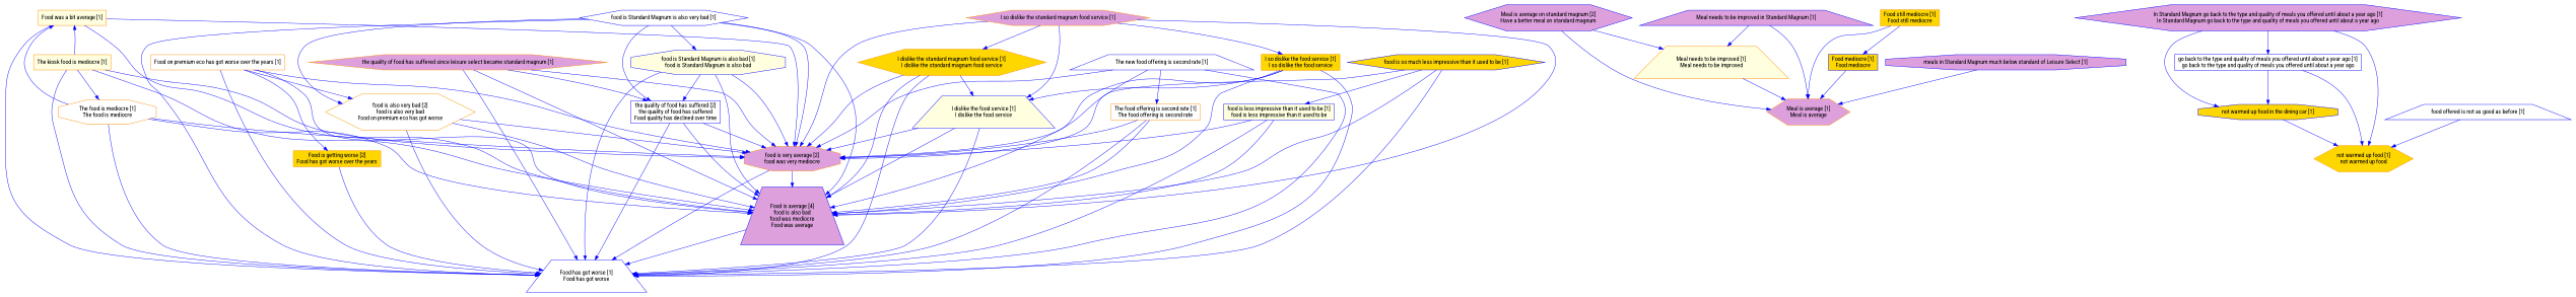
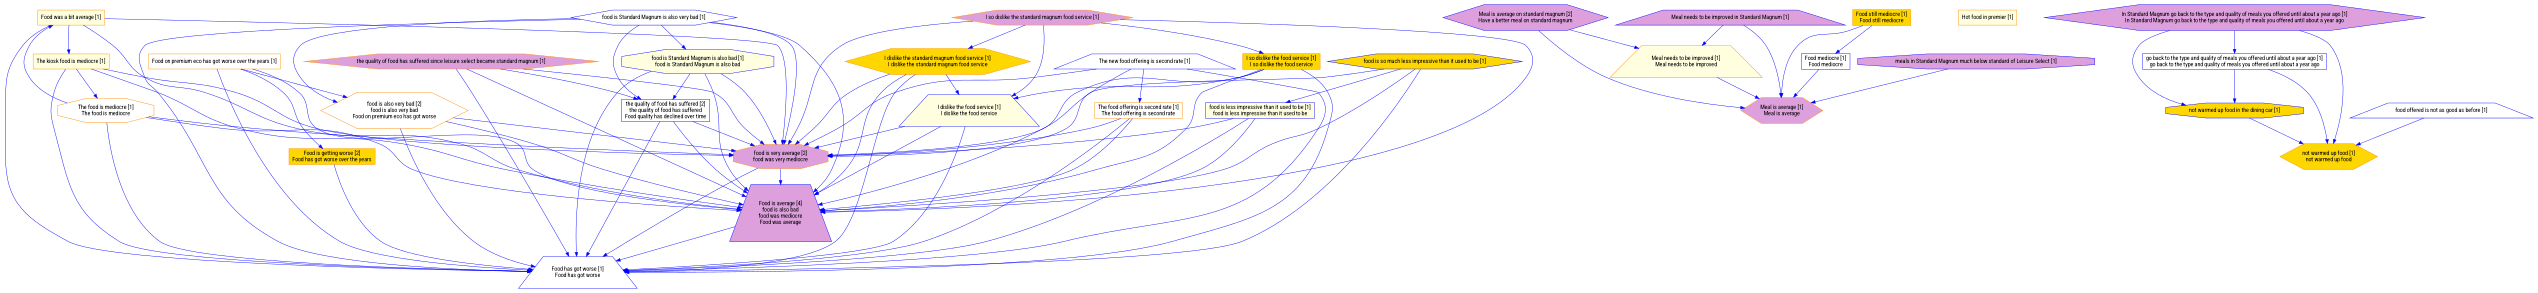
  digraph {
    fontname="Roboto Condensed"
    node [color=darkorange fillcolor=white fontname="Roboto Condensed" shape=box style=filled]
    edge [color=blue fontname="Roboto Condensed"]
    "food is very average [2]\nfood was very mediocre" [fillcolor=plum shape=octagon]
    "Food is average [4]\nfood is also bad\nfood was mediocre\nFood was average" [color=blue fillcolor=plum shape=trapezium]
    "Food has got worse [1]\nFood has got worse" [color=blue shape=trapezium]
    "the quality of food has suffered [2]\nthe quality of food has suffered\nFood quality has declined over time" [color=blue]
    "Food is getting worse [2]\nFood has got worse over the years" [fillcolor=gold]
    "food is also very bad [2]\nfood is also very bad\nFood on premium eco has got worse" [shape=hexagon]
    "Meal is average on standard magnum [2]\nHave a better meal on standard magnum" [color=blue fillcolor=plum shape=hexagon]
    "Meal is average [1]\nMeal is average" [fillcolor=plum shape=hexagon]
    "Meal needs to be improved [1]\nMeal needs to be improved" [fillcolor=lightyellow shape=trapezium]
    "Food still mediocre [1]\nFood still mediocre" [fillcolor=gold]
-   "Food mediocre [1]\nFood mediocre" [color=blue fillcolor=gold]
+   "Food mediocre [1]\nFood mediocre" [color=blue]
    "Food on premium eco has got worse over the years [1]"
    "Food was a bit average [1]" [fillcolor=lightyellow]
+   "Hot food in premier [1]" [fillcolor=lightyellow]
    "I so dislike the standard magnum food service [1]" [fillcolor=plum shape=hexagon]
    "I dislike the standard magnum food service [1]\nI dislike the standard magnum food service" [fillcolor=gold shape=hexagon]
    "I dislike the food service [1]\nI dislike the food service" [color=blue fillcolor=lightyellow shape=trapezium]
    "I so dislike the food service [1]\nI so dislike the food service" [fillcolor=gold]
    "In Standard Magnum go back to the type and quality of meals you offered until about a year ago [1]\nIn Standard Magnum go back to the type and quality of meals you offered until about a year ago" [color=blue fillcolor=plum shape=hexagon]
    "go back to the type and quality of meals you offered until about a year ago [1]\ngo back to the type and quality of meals you offered until about a year ago" [color=blue]
    "not warmed up food in the dining car [1]" [color=blue fillcolor=gold shape=octagon]
    "not warmed up food [1]\nnot warmed up food" [fillcolor=gold shape=hexagon]
    "Meal needs to be improved in Standard Magnum [1]" [color=blue fillcolor=plum shape=trapezium]
    "The kiosk food is mediocre [1]" [fillcolor=lightyellow]
    "The food is mediocre [1]\nThe food is mediocre" [shape=octagon]
    "The new food offering is second rate [1]" [color=blue shape=trapezium]
    "The food offering is second rate [1]\nThe food offering is second rate"
    "food is Standard Magnum is also very bad [1]" [color=blue shape=hexagon]
    "food is Standard Magnum is also bad [1]\nfood is Standard Magnum is also bad" [color=blue fillcolor=lightyellow shape=octagon]
    "food is so much less impressive than it used to be [1]" [color=blue fillcolor=gold shape=hexagon]
    "food is less impressive than it used to be [1]\nfood is less impressive than it used to be" [color=blue fillcolor=lightyellow]
    "food offered is not as good as before [1]" [color=blue shape=trapezium]
    "meals in Standard Magnum much below standard of Leisure Select [1]" [color=blue fillcolor=plum shape=octagon]
    "the quality of food has suffered since leisure select became standard magnum [1]" [fillcolor=plum shape=hexagon]
    "food is very average [2]\nfood was very mediocre" -> "Food is average [4]\nfood is also bad\nfood was mediocre\nFood was average"
    "food is very average [2]\nfood was very mediocre" -> "Food has got worse [1]\nFood has got worse"
    "Food is average [4]\nfood is also bad\nfood was mediocre\nFood was average" -> "Food has got worse [1]\nFood has got worse"
    "the quality of food has suffered [2]\nthe quality of food has suffered\nFood quality has declined over time" -> "food is very average [2]\nfood was very mediocre"
    "the quality of food has suffered [2]\nthe quality of food has suffered\nFood quality has declined over time" -> "Food is average [4]\nfood is also bad\nfood was mediocre\nFood was average"
    "the quality of food has suffered [2]\nthe quality of food has suffered\nFood quality has declined over time" -> "Food has got worse [1]\nFood has got worse"
    "Food is getting worse [2]\nFood has got worse over the years" -> "Food has got worse [1]\nFood has got worse"
    "food is also very bad [2]\nfood is also very bad\nFood on premium eco has got worse" -> "food is very average [2]\nfood was very mediocre"
    "food is also very bad [2]\nfood is also very bad\nFood on premium eco has got worse" -> "Food is average [4]\nfood is also bad\nfood was mediocre\nFood was average"
    "food is also very bad [2]\nfood is also very bad\nFood on premium eco has got worse" -> "Food has got worse [1]\nFood has got worse"
    "Meal is average on standard magnum [2]\nHave a better meal on standard magnum" -> "Meal is average [1]\nMeal is average"
    "Meal is average on standard magnum [2]\nHave a better meal on standard magnum" -> "Meal needs to be improved [1]\nMeal needs to be improved"
    "Meal needs to be improved [1]\nMeal needs to be improved" -> "Meal is average [1]\nMeal is average"
    "Food still mediocre [1]\nFood still mediocre" -> "Meal is average [1]\nMeal is average"
    "Food still mediocre [1]\nFood still mediocre" -> "Food mediocre [1]\nFood mediocre"
    "Food mediocre [1]\nFood mediocre" -> "Meal is average [1]\nMeal is average"
-   "Food on premium eco has got worse over the years [1]" -> "food is very average [2]\nfood was very mediocre"
    "Food on premium eco has got worse over the years [1]" -> "Food is average [4]\nfood is also bad\nfood was mediocre\nFood was average"
    "Food on premium eco has got worse over the years [1]" -> "Food has got worse [1]\nFood has got worse"
    "Food on premium eco has got worse over the years [1]" -> "Food is getting worse [2]\nFood has got worse over the years"
    "Food on premium eco has got worse over the years [1]" -> "food is also very bad [2]\nfood is also very bad\nFood on premium eco has got worse"
    "Food was a bit average [1]" -> "food is very average [2]\nfood was very mediocre"
    "Food was a bit average [1]" -> "Food is average [4]\nfood is also bad\nfood was mediocre\nFood was average"
    "Food was a bit average [1]" -> "Food has got worse [1]\nFood has got worse"
    "I so dislike the standard magnum food service [1]" -> "food is very average [2]\nfood was very mediocre"
    "I so dislike the standard magnum food service [1]" -> "Food is average [4]\nfood is also bad\nfood was mediocre\nFood was average"
    "I so dislike the standard magnum food service [1]" -> "I dislike the standard magnum food service [1]\nI dislike the standard magnum food service"
    "I so dislike the standard magnum food service [1]" -> "I dislike the food service [1]\nI dislike the food service"
    "I so dislike the standard magnum food service [1]" -> "I so dislike the food service [1]\nI so dislike the food service"
    "I dislike the standard magnum food service [1]\nI dislike the standard magnum food service" -> "food is very average [2]\nfood was very mediocre"
    "I dislike the standard magnum food service [1]\nI dislike the standard magnum food service" -> "Food is average [4]\nfood is also bad\nfood was mediocre\nFood was average"
    "I dislike the standard magnum food service [1]\nI dislike the standard magnum food service" -> "Food has got worse [1]\nFood has got worse"
    "I dislike the standard magnum food service [1]\nI dislike the standard magnum food service" -> "I dislike the food service [1]\nI dislike the food service"
    "I dislike the food service [1]\nI dislike the food service" -> "food is very average [2]\nfood was very mediocre"
    "I dislike the food service [1]\nI dislike the food service" -> "Food is average [4]\nfood is also bad\nfood was mediocre\nFood was average"
    "I dislike the food service [1]\nI dislike the food service" -> "Food has got worse [1]\nFood has got worse"
    "I so dislike the food service [1]\nI so dislike the food service" -> "food is very average [2]\nfood was very mediocre"
    "I so dislike the food service [1]\nI so dislike the food service" -> "Food is average [4]\nfood is also bad\nfood was mediocre\nFood was average"
    "I so dislike the food service [1]\nI so dislike the food service" -> "Food has got worse [1]\nFood has got worse"
    "I so dislike the food service [1]\nI so dislike the food service" -> "I dislike the food service [1]\nI dislike the food service"
    "In Standard Magnum go back to the type and quality of meals you offered until about a year ago [1]\nIn Standard Magnum go back to the type and quality of meals you offered until about a year ago" -> "go back to the type and quality of meals you offered until about a year ago [1]\ngo back to the type and quality of meals you offered until about a year ago"
    "In Standard Magnum go back to the type and quality of meals you offered until about a year ago [1]\nIn Standard Magnum go back to the type and quality of meals you offered until about a year ago" -> "not warmed up food in the dining car [1]"
    "In Standard Magnum go back to the type and quality of meals you offered until about a year ago [1]\nIn Standard Magnum go back to the type and quality of meals you offered until about a year ago" -> "not warmed up food [1]\nnot warmed up food"
    "go back to the type and quality of meals you offered until about a year ago [1]\ngo back to the type and quality of meals you offered until about a year ago" -> "not warmed up food in the dining car [1]"
    "go back to the type and quality of meals you offered until about a year ago [1]\ngo back to the type and quality of meals you offered until about a year ago" -> "not warmed up food [1]\nnot warmed up food"
    "not warmed up food in the dining car [1]" -> "not warmed up food [1]\nnot warmed up food"
    "Meal needs to be improved in Standard Magnum [1]" -> "Meal is average [1]\nMeal is average"
    "Meal needs to be improved in Standard Magnum [1]" -> "Meal needs to be improved [1]\nMeal needs to be improved"
    "The kiosk food is mediocre [1]" -> "food is very average [2]\nfood was very mediocre"
    "The kiosk food is mediocre [1]" -> "Food is average [4]\nfood is also bad\nfood was mediocre\nFood was average"
    "The kiosk food is mediocre [1]" -> "Food has got worse [1]\nFood has got worse"
-   "The kiosk food is mediocre [1]" -> "Food was a bit average [1]"
+   "Food was a bit average [1]" -> "The kiosk food is mediocre [1]"
    "The kiosk food is mediocre [1]" -> "The food is mediocre [1]\nThe food is mediocre"
    "The food is mediocre [1]\nThe food is mediocre" -> "food is very average [2]\nfood was very mediocre"
    "The food is mediocre [1]\nThe food is mediocre" -> "Food is average [4]\nfood is also bad\nfood was mediocre\nFood was average"
    "The food is mediocre [1]\nThe food is mediocre" -> "Food has got worse [1]\nFood has got worse"
    "The food is mediocre [1]\nThe food is mediocre" -> "Food was a bit average [1]"
    "The new food offering is second rate [1]" -> "food is very average [2]\nfood was very mediocre"
    "The new food offering is second rate [1]" -> "Food is average [4]\nfood is also bad\nfood was mediocre\nFood was average"
    "The new food offering is second rate [1]" -> "Food has got worse [1]\nFood has got worse"
    "The new food offering is second rate [1]" -> "The food offering is second rate [1]\nThe food offering is second rate"
    "The food offering is second rate [1]\nThe food offering is second rate" -> "food is very average [2]\nfood was very mediocre"
    "The food offering is second rate [1]\nThe food offering is second rate" -> "Food is average [4]\nfood is also bad\nfood was mediocre\nFood was average"
    "The food offering is second rate [1]\nThe food offering is second rate" -> "Food has got worse [1]\nFood has got worse"
    "food is Standard Magnum is also very bad [1]" -> "food is very average [2]\nfood was very mediocre"
    "food is Standard Magnum is also very bad [1]" -> "Food is average [4]\nfood is also bad\nfood was mediocre\nFood was average"
    "food is Standard Magnum is also very bad [1]" -> "Food has got worse [1]\nFood has got worse"
    "food is Standard Magnum is also very bad [1]" -> "the quality of food has suffered [2]\nthe quality of food has suffered\nFood quality has declined over time"
    "food is Standard Magnum is also very bad [1]" -> "food is also very bad [2]\nfood is also very bad\nFood on premium eco has got worse"
    "food is Standard Magnum is also very bad [1]" -> "food is Standard Magnum is also bad [1]\nfood is Standard Magnum is also bad"
    "food is Standard Magnum is also bad [1]\nfood is Standard Magnum is also bad" -> "food is very average [2]\nfood was very mediocre"
    "food is Standard Magnum is also bad [1]\nfood is Standard Magnum is also bad" -> "Food is average [4]\nfood is also bad\nfood was mediocre\nFood was average"
    "food is Standard Magnum is also bad [1]\nfood is Standard Magnum is also bad" -> "Food has got worse [1]\nFood has got worse"
    "food is Standard Magnum is also bad [1]\nfood is Standard Magnum is also bad" -> "the quality of food has suffered [2]\nthe quality of food has suffered\nFood quality has declined over time"
    "food is so much less impressive than it used to be [1]" -> "food is very average [2]\nfood was very mediocre"
    "food is so much less impressive than it used to be [1]" -> "Food is average [4]\nfood is also bad\nfood was mediocre\nFood was average"
    "food is so much less impressive than it used to be [1]" -> "Food has got worse [1]\nFood has got worse"
    "food is so much less impressive than it used to be [1]" -> "food is less impressive than it used to be [1]\nfood is less impressive than it used to be"
    "food is less impressive than it used to be [1]\nfood is less impressive than it used to be" -> "food is very average [2]\nfood was very mediocre"
    "food is less impressive than it used to be [1]\nfood is less impressive than it used to be" -> "Food is average [4]\nfood is also bad\nfood was mediocre\nFood was average"
    "food is less impressive than it used to be [1]\nfood is less impressive than it used to be" -> "Food has got worse [1]\nFood has got worse"
    "food offered is not as good as before [1]" -> "not warmed up food [1]\nnot warmed up food"
    "meals in Standard Magnum much below standard of Leisure Select [1]" -> "Meal is average [1]\nMeal is average"
    "the quality of food has suffered since leisure select became standard magnum [1]" -> "food is very average [2]\nfood was very mediocre"
    "the quality of food has suffered since leisure select became standard magnum [1]" -> "Food is average [4]\nfood is also bad\nfood was mediocre\nFood was average"
    "the quality of food has suffered since leisure select became standard magnum [1]" -> "Food has got worse [1]\nFood has got worse"
    "the quality of food has suffered since leisure select became standard magnum [1]" -> "the quality of food has suffered [2]\nthe quality of food has suffered\nFood quality has declined over time"
  }
